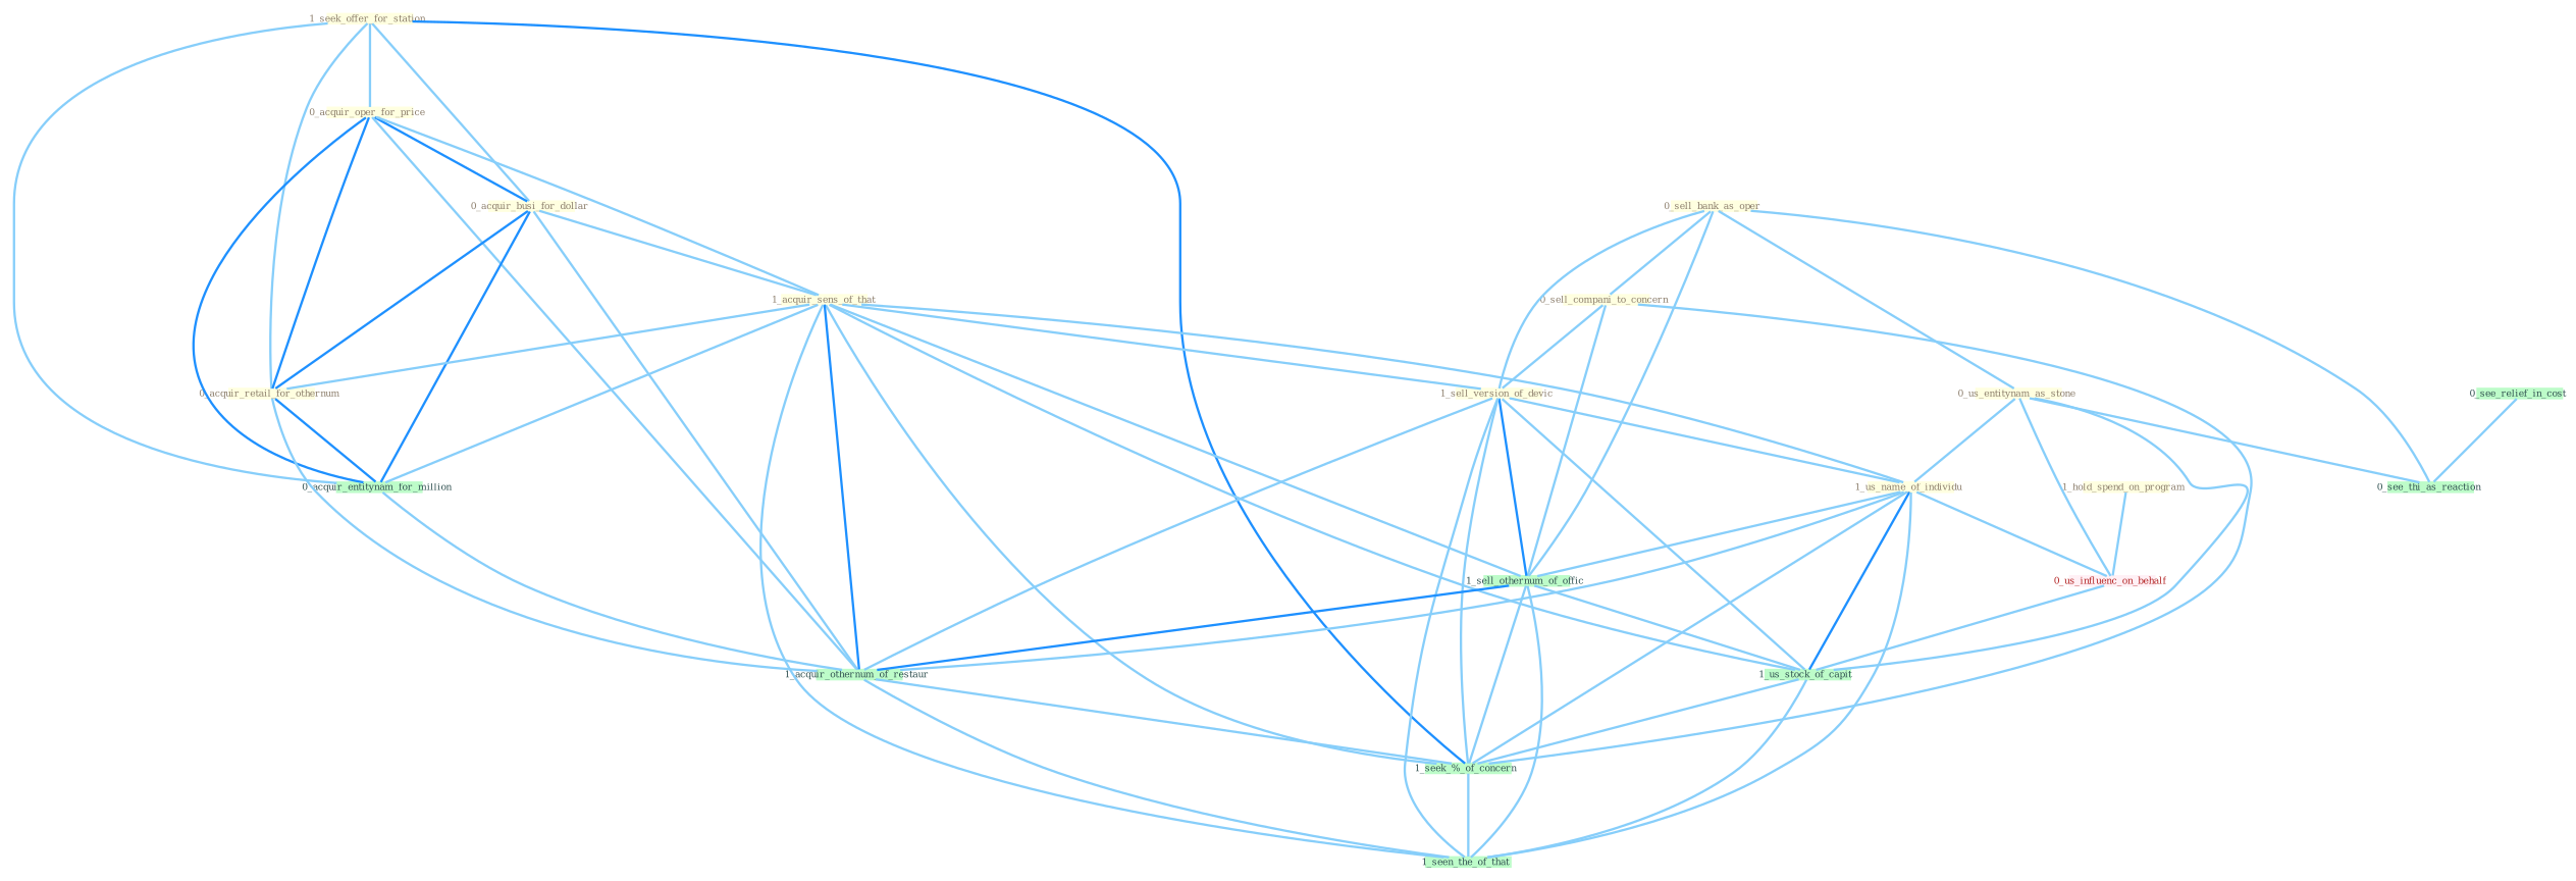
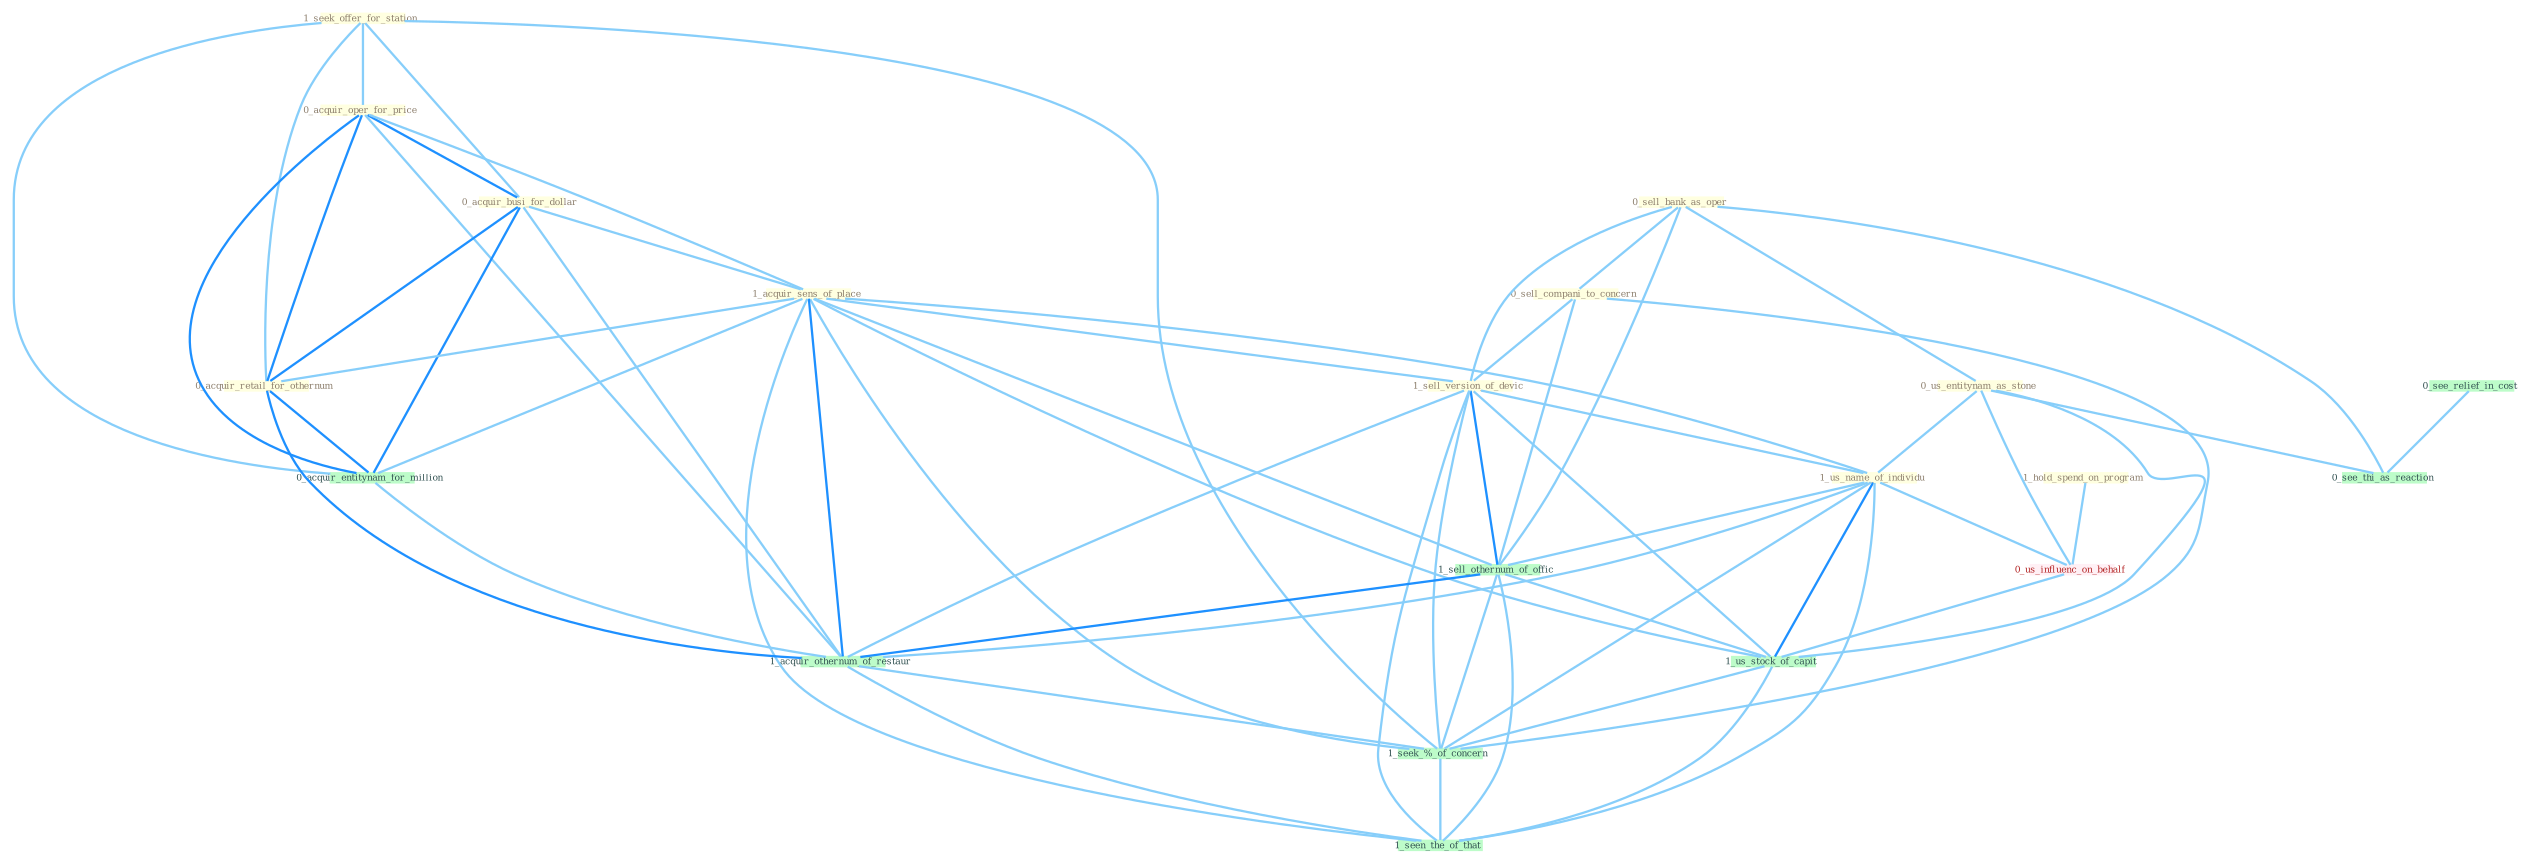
  graph {
    node [color="#ffffe0" fixedsize=true fontcolor="#8b7d6b" fontsize=4 shape=polygon style=filled]
    edge [color="#87cefa" w=1]
    "1_hold_spend_on_program " [height=.06 width=.5]
    "0_sell_bank_as_oper " [height=.06 width=.5]
    "1_seek_offer_for_station " [height=.06 width=.5]
    "0_sell_compani_to_concern " [height=.06 width=.5]
    "0_acquir_oper_for_price " [height=.06 width=.5]
    "0_us_entitynam_as_stone " [height=.06 width=.5]
    "0_acquir_busi_for_dollar " [height=.06 width=.5]
-   "1_acquir_sens_of_place " [height=.06 width=.5 label="1_acquir_sens_of_that"]
+   "1_acquir_sens_of_place " [height=.06 width=.5]
    "0_acquir_retail_for_othernum " [height=.06 width=.5]
    "1_sell_version_of_devic " [height=.06 width=.5]
    "1_us_name_of_individu " [height=.06 width=.5]
    "0_us_influenc_on_behalf " [color="#fff0f5" fontcolor="#b22222" height=.06 width=.5]
    "1_sell_othernum_of_offic " [color="#BDFCC9" fontcolor="#2f4f4f" height=.06 width=.5]
    "0_see_thi_as_reaction " [color="#BDFCC9" fontcolor="#2f4f4f" height=.06 width=.5]
    "0_acquir_entitynam_for_million " [color="#BDFCC9" fontcolor="#2f4f4f" height=.06 width=.5]
    "1_seek_%_of_concern " [color="#BDFCC9" fontcolor="#2f4f4f" height=.06 width=.5]
    "1_acquir_othernum_of_restaur " [color="#BDFCC9" fontcolor="#2f4f4f" height=.06 width=.5]
    "1_us_stock_of_capit " [color="#BDFCC9" fontcolor="#2f4f4f" height=.06 width=.5]
    "1_seen_the_of_that " [color="#BDFCC9" fontcolor="#2f4f4f" height=.06 width=.5]
    "0_see_relief_in_cost " [color="#BDFCC9" fontcolor="#2f4f4f" height=.06 width=.5]
    subgraph sub_1 {
      "1_hold_spend_on_program "
      "0_sell_bank_as_oper "
      "1_seek_offer_for_station "
      "0_sell_compani_to_concern "
      "0_acquir_oper_for_price "
      "0_us_entitynam_as_stone "
      "0_acquir_busi_for_dollar "
      "1_acquir_sens_of_place "
      "0_acquir_retail_for_othernum "
      "1_sell_version_of_devic "
      "1_us_name_of_individu "
    }
    subgraph sub_2 {
      "0_us_influenc_on_behalf "
    }
    "1_hold_spend_on_program " -- "0_us_influenc_on_behalf "
    "0_sell_bank_as_oper " -- "0_sell_compani_to_concern "
    "0_sell_bank_as_oper " -- "0_us_entitynam_as_stone "
    "0_sell_bank_as_oper " -- "1_sell_version_of_devic "
    "0_sell_bank_as_oper " -- "1_sell_othernum_of_offic "
    "0_sell_bank_as_oper " -- "0_see_thi_as_reaction "
    "1_seek_offer_for_station " -- "0_acquir_oper_for_price "
    "1_seek_offer_for_station " -- "0_acquir_busi_for_dollar "
    "1_seek_offer_for_station " -- "0_acquir_retail_for_othernum "
    "1_seek_offer_for_station " -- "0_acquir_entitynam_for_million "
-   "1_seek_offer_for_station " -- "1_seek_%_of_concern " [color="#1e90ff"]
+   "1_seek_offer_for_station " -- "1_seek_%_of_concern "
    "0_sell_compani_to_concern " -- "1_sell_version_of_devic "
    "0_sell_compani_to_concern " -- "1_sell_othernum_of_offic "
    "0_sell_compani_to_concern " -- "1_seek_%_of_concern "
    "0_acquir_oper_for_price " -- "0_acquir_busi_for_dollar " [color="#1e90ff" w=2]
    "0_acquir_oper_for_price " -- "1_acquir_sens_of_place "
    "0_acquir_oper_for_price " -- "0_acquir_retail_for_othernum " [color="#1e90ff" w=2]
    "0_acquir_oper_for_price " -- "0_acquir_entitynam_for_million " [color="#1e90ff" w=2]
    "0_acquir_oper_for_price " -- "1_acquir_othernum_of_restaur "
    "0_us_entitynam_as_stone " -- "1_us_name_of_individu "
    "0_us_entitynam_as_stone " -- "0_us_influenc_on_behalf "
    "0_us_entitynam_as_stone " -- "0_see_thi_as_reaction "
    "0_us_entitynam_as_stone " -- "1_us_stock_of_capit "
    "0_acquir_busi_for_dollar " -- "1_acquir_sens_of_place "
    "0_acquir_busi_for_dollar " -- "0_acquir_retail_for_othernum " [color="#1e90ff" w=2]
    "0_acquir_busi_for_dollar " -- "0_acquir_entitynam_for_million " [color="#1e90ff" w=2]
    "0_acquir_busi_for_dollar " -- "1_acquir_othernum_of_restaur "
    "1_acquir_sens_of_place " -- "0_acquir_retail_for_othernum "
    "1_acquir_sens_of_place " -- "1_sell_version_of_devic "
    "1_acquir_sens_of_place " -- "1_us_name_of_individu "
    "1_acquir_sens_of_place " -- "1_sell_othernum_of_offic "
    "1_acquir_sens_of_place " -- "0_acquir_entitynam_for_million "
    "1_acquir_sens_of_place " -- "1_seek_%_of_concern "
    "1_acquir_sens_of_place " -- "1_acquir_othernum_of_restaur " [color="#1e90ff" w=2]
    "1_acquir_sens_of_place " -- "1_us_stock_of_capit "
    "1_acquir_sens_of_place " -- "1_seen_the_of_that "
    "0_acquir_retail_for_othernum " -- "0_acquir_entitynam_for_million " [color="#1e90ff" w=2]
-   "0_acquir_retail_for_othernum " -- "1_acquir_othernum_of_restaur "
+   "0_acquir_retail_for_othernum " -- "1_acquir_othernum_of_restaur " [color="#1e90ff"]
    "1_sell_version_of_devic " -- "1_us_name_of_individu "
    "1_sell_version_of_devic " -- "1_sell_othernum_of_offic " [color="#1e90ff" w=2]
    "1_sell_version_of_devic " -- "1_seek_%_of_concern "
    "1_sell_version_of_devic " -- "1_acquir_othernum_of_restaur "
    "1_sell_version_of_devic " -- "1_us_stock_of_capit "
    "1_sell_version_of_devic " -- "1_seen_the_of_that "
    "1_us_name_of_individu " -- "0_us_influenc_on_behalf "
    "1_us_name_of_individu " -- "1_sell_othernum_of_offic "
    "1_us_name_of_individu " -- "1_seek_%_of_concern "
    "1_us_name_of_individu " -- "1_acquir_othernum_of_restaur "
    "1_us_name_of_individu " -- "1_us_stock_of_capit " [color="#1e90ff" w=2]
    "1_us_name_of_individu " -- "1_seen_the_of_that "
    "0_us_influenc_on_behalf " -- "1_us_stock_of_capit "
    "1_sell_othernum_of_offic " -- "1_seek_%_of_concern "
    "1_sell_othernum_of_offic " -- "1_acquir_othernum_of_restaur " [color="#1e90ff" w=2]
    "1_sell_othernum_of_offic " -- "1_us_stock_of_capit "
    "1_sell_othernum_of_offic " -- "1_seen_the_of_that "
    "0_acquir_entitynam_for_million " -- "1_acquir_othernum_of_restaur "
    "1_seek_%_of_concern " -- "1_seen_the_of_that "
    "1_acquir_othernum_of_restaur " -- "1_seek_%_of_concern "
    "1_acquir_othernum_of_restaur " -- "1_seen_the_of_that "
    "1_us_stock_of_capit " -- "1_seek_%_of_concern "
    "1_us_stock_of_capit " -- "1_seen_the_of_that "
    "0_see_relief_in_cost " -- "0_see_thi_as_reaction "
  }
